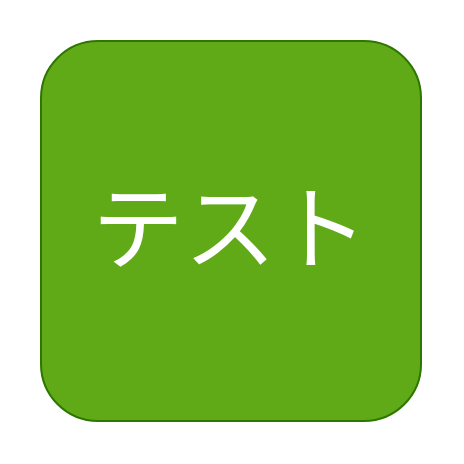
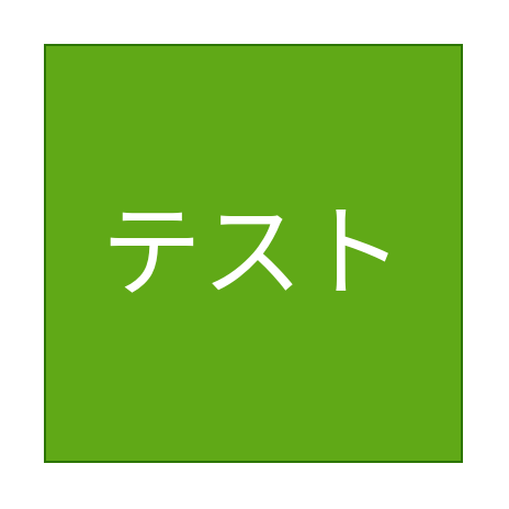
  <mxCell id="0" />
  <mxCell id="1" parent="0" />
- <mxCell id="2" value="&lt;font style=&quot;font-size: 46px;&quot;&gt;テスト&lt;/font&gt;" style="whiteSpace=wrap;html=1;aspect=fixed;fillColor=#60a917;fontColor=#ffffff;strokeColor=#2D7600;rounded=1;" vertex="1" parent="1"><mxGeometry x="20" y="20" width="190" height="190" as="geometry" /></mxCell>
+ <mxCell id="2" value="&lt;font style=&quot;font-size: 46px;&quot;&gt;テスト&lt;/font&gt;" style="whiteSpace=wrap;html=1;aspect=fixed;fillColor=#60a917;fontColor=#ffffff;strokeColor=#2D7600;" vertex="1" parent="1"><mxGeometry x="20" y="20" width="190" height="190" as="geometry" /></mxCell>
